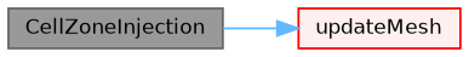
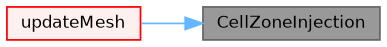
  digraph {
    rankdir=LR
    node [fontname=Helvetica fontsize=10 shape=box style=filled]
    n1 [color=gray40 fillcolor=grey60 fontcolor=black height=0.2 label=CellZoneInjection width=0.4]
    n2 [color=red fillcolor="#FFF0F0" height=0.2 label=updateMesh width=0.4]
-   n1 -> n2 [color=steelblue1 fontname=Helvetica fontsize=10 labelfontname=Helvetica labelfontsize=10 style=solid]
+   n2 -> n1 [color=steelblue1 fontname=Helvetica fontsize=10 labelfontname=Helvetica labelfontsize=10 style=solid]
  }
